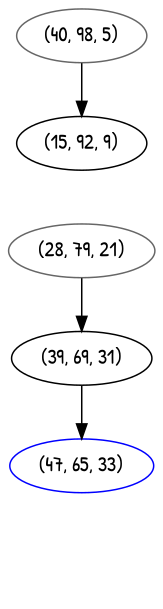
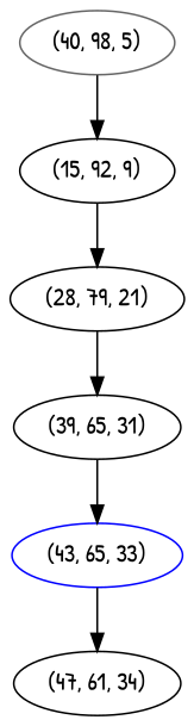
  digraph {
    fontname="Patrick Hand"
    node [color=black fontname="Patrick Hand"]
    edge [fontname="Patrick Hand"]
    n1 [color=gray40 label="(40, 98, 5)"]
    "(15, 92, 9)"
-   "(28, 79, 21)" [color=gray40]
-   "(39, 69, 31)"
-   "(43, 65, 33)" [color=blue label="(47, 65, 33)"]
+   "(28, 79, 21)"
+   "(39, 69, 31)" [label="(39, 65, 31)"]
+   "(43, 65, 33)" [color=blue]
+   "(47, 61, 34)"
    n1 -> "(15, 92, 9)"
+   "(15, 92, 9)" -> "(28, 79, 21)"
    "(28, 79, 21)" -> "(39, 69, 31)"
    "(39, 69, 31)" -> "(43, 65, 33)"
+   "(43, 65, 33)" -> "(47, 61, 34)"
  }
